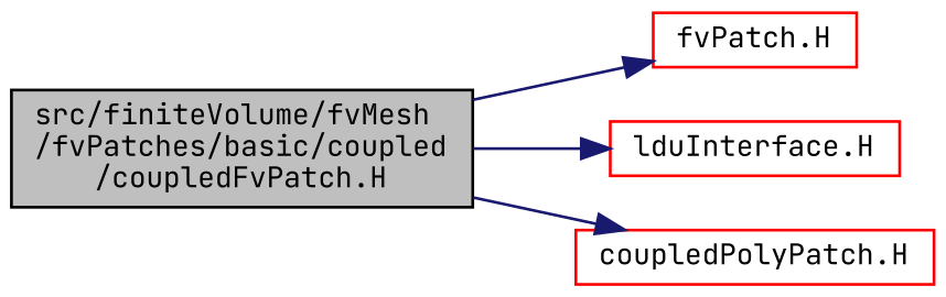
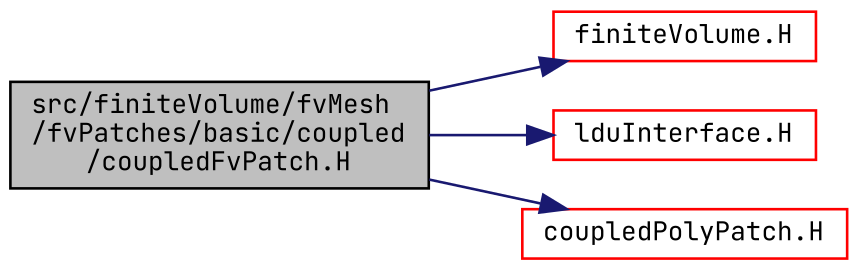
  digraph {
    rankdir=LR
    fontname="JetBrains Mono"
    node [color=red fontname="JetBrains Mono" fontsize=10 shape=record]
    edge [color=midnightblue fontname="JetBrains Mono" fontsize=10 labelfontname=Helvetica labelfontsize=10 style=solid]
    n1 [color=black fillcolor=grey75 fontcolor=black height=0.2 label="src/finiteVolume/fvMesh\l/fvPatches/basic/coupled\l/coupledFvPatch.H" style=filled width=0.4]
-   n2 [height=0.2 label="fvPatch.H" width=0.4]
+   n2 [height=0.2 label="finiteVolume.H" width=0.4]
    n3 [height=0.2 label="lduInterface.H" width=0.4]
    n4 [height=0.2 label="coupledPolyPatch.H" width=0.4]
    n1 -> n2
    n1 -> n3
    n1 -> n4
  }
